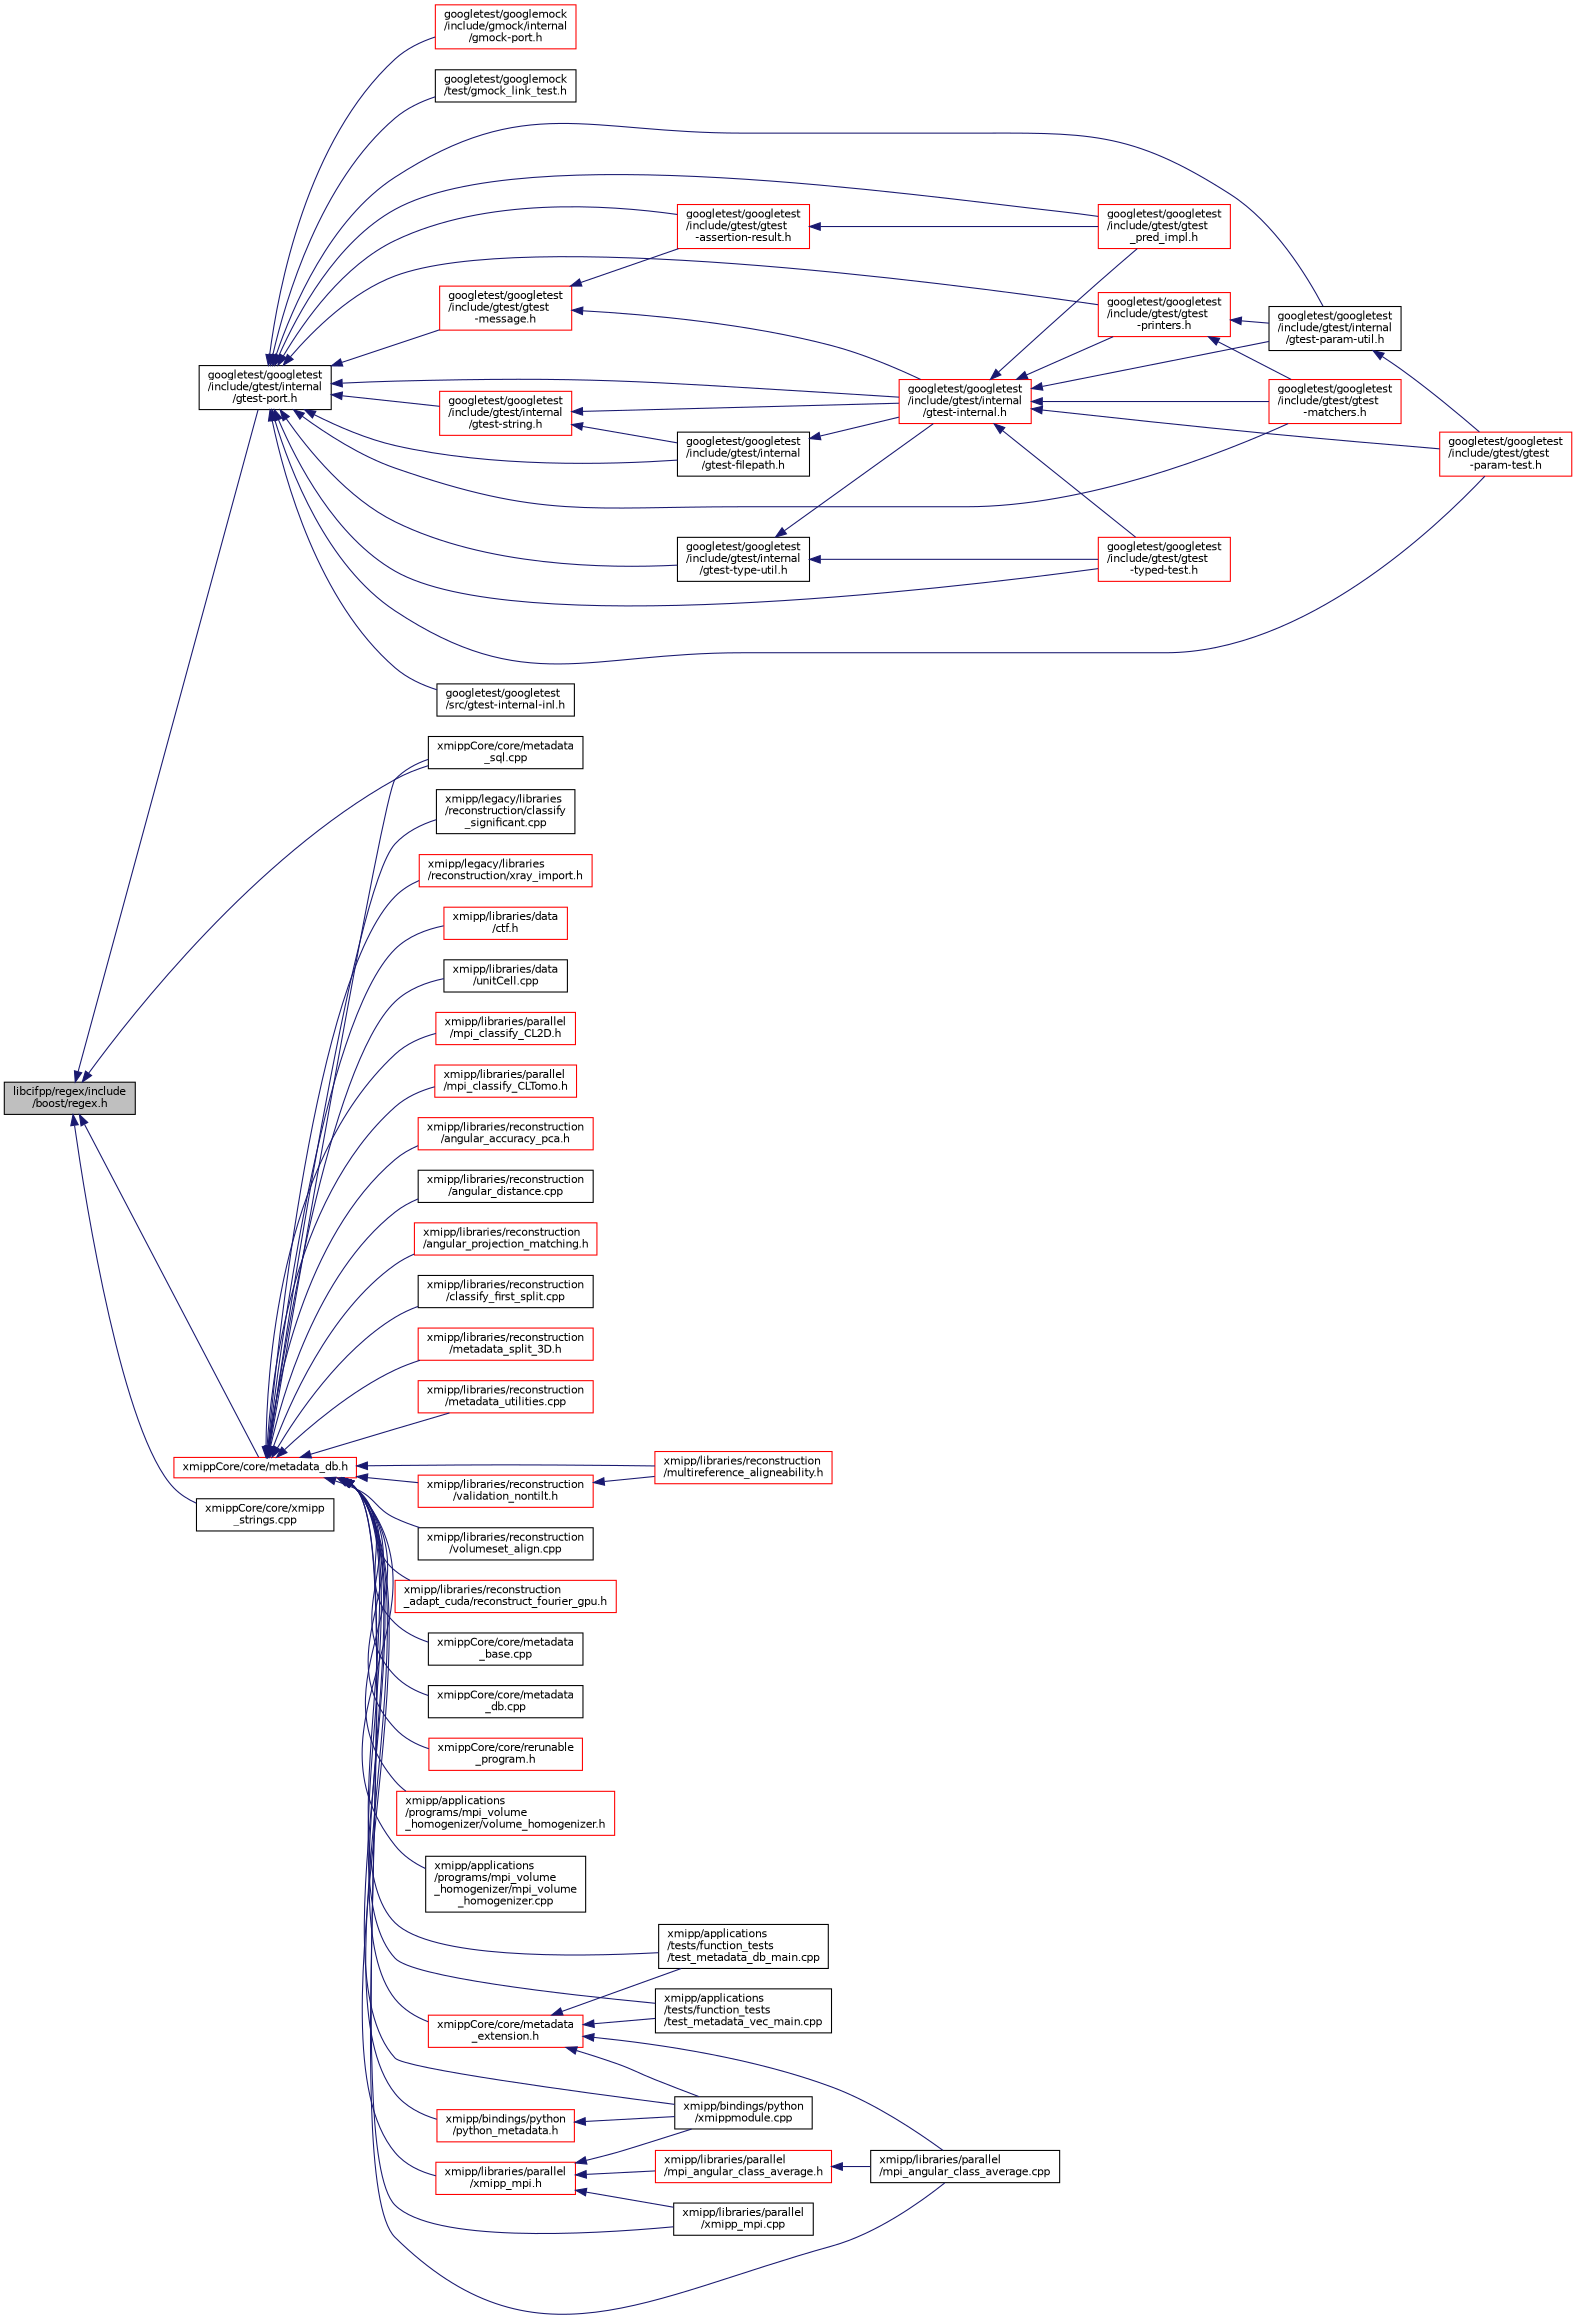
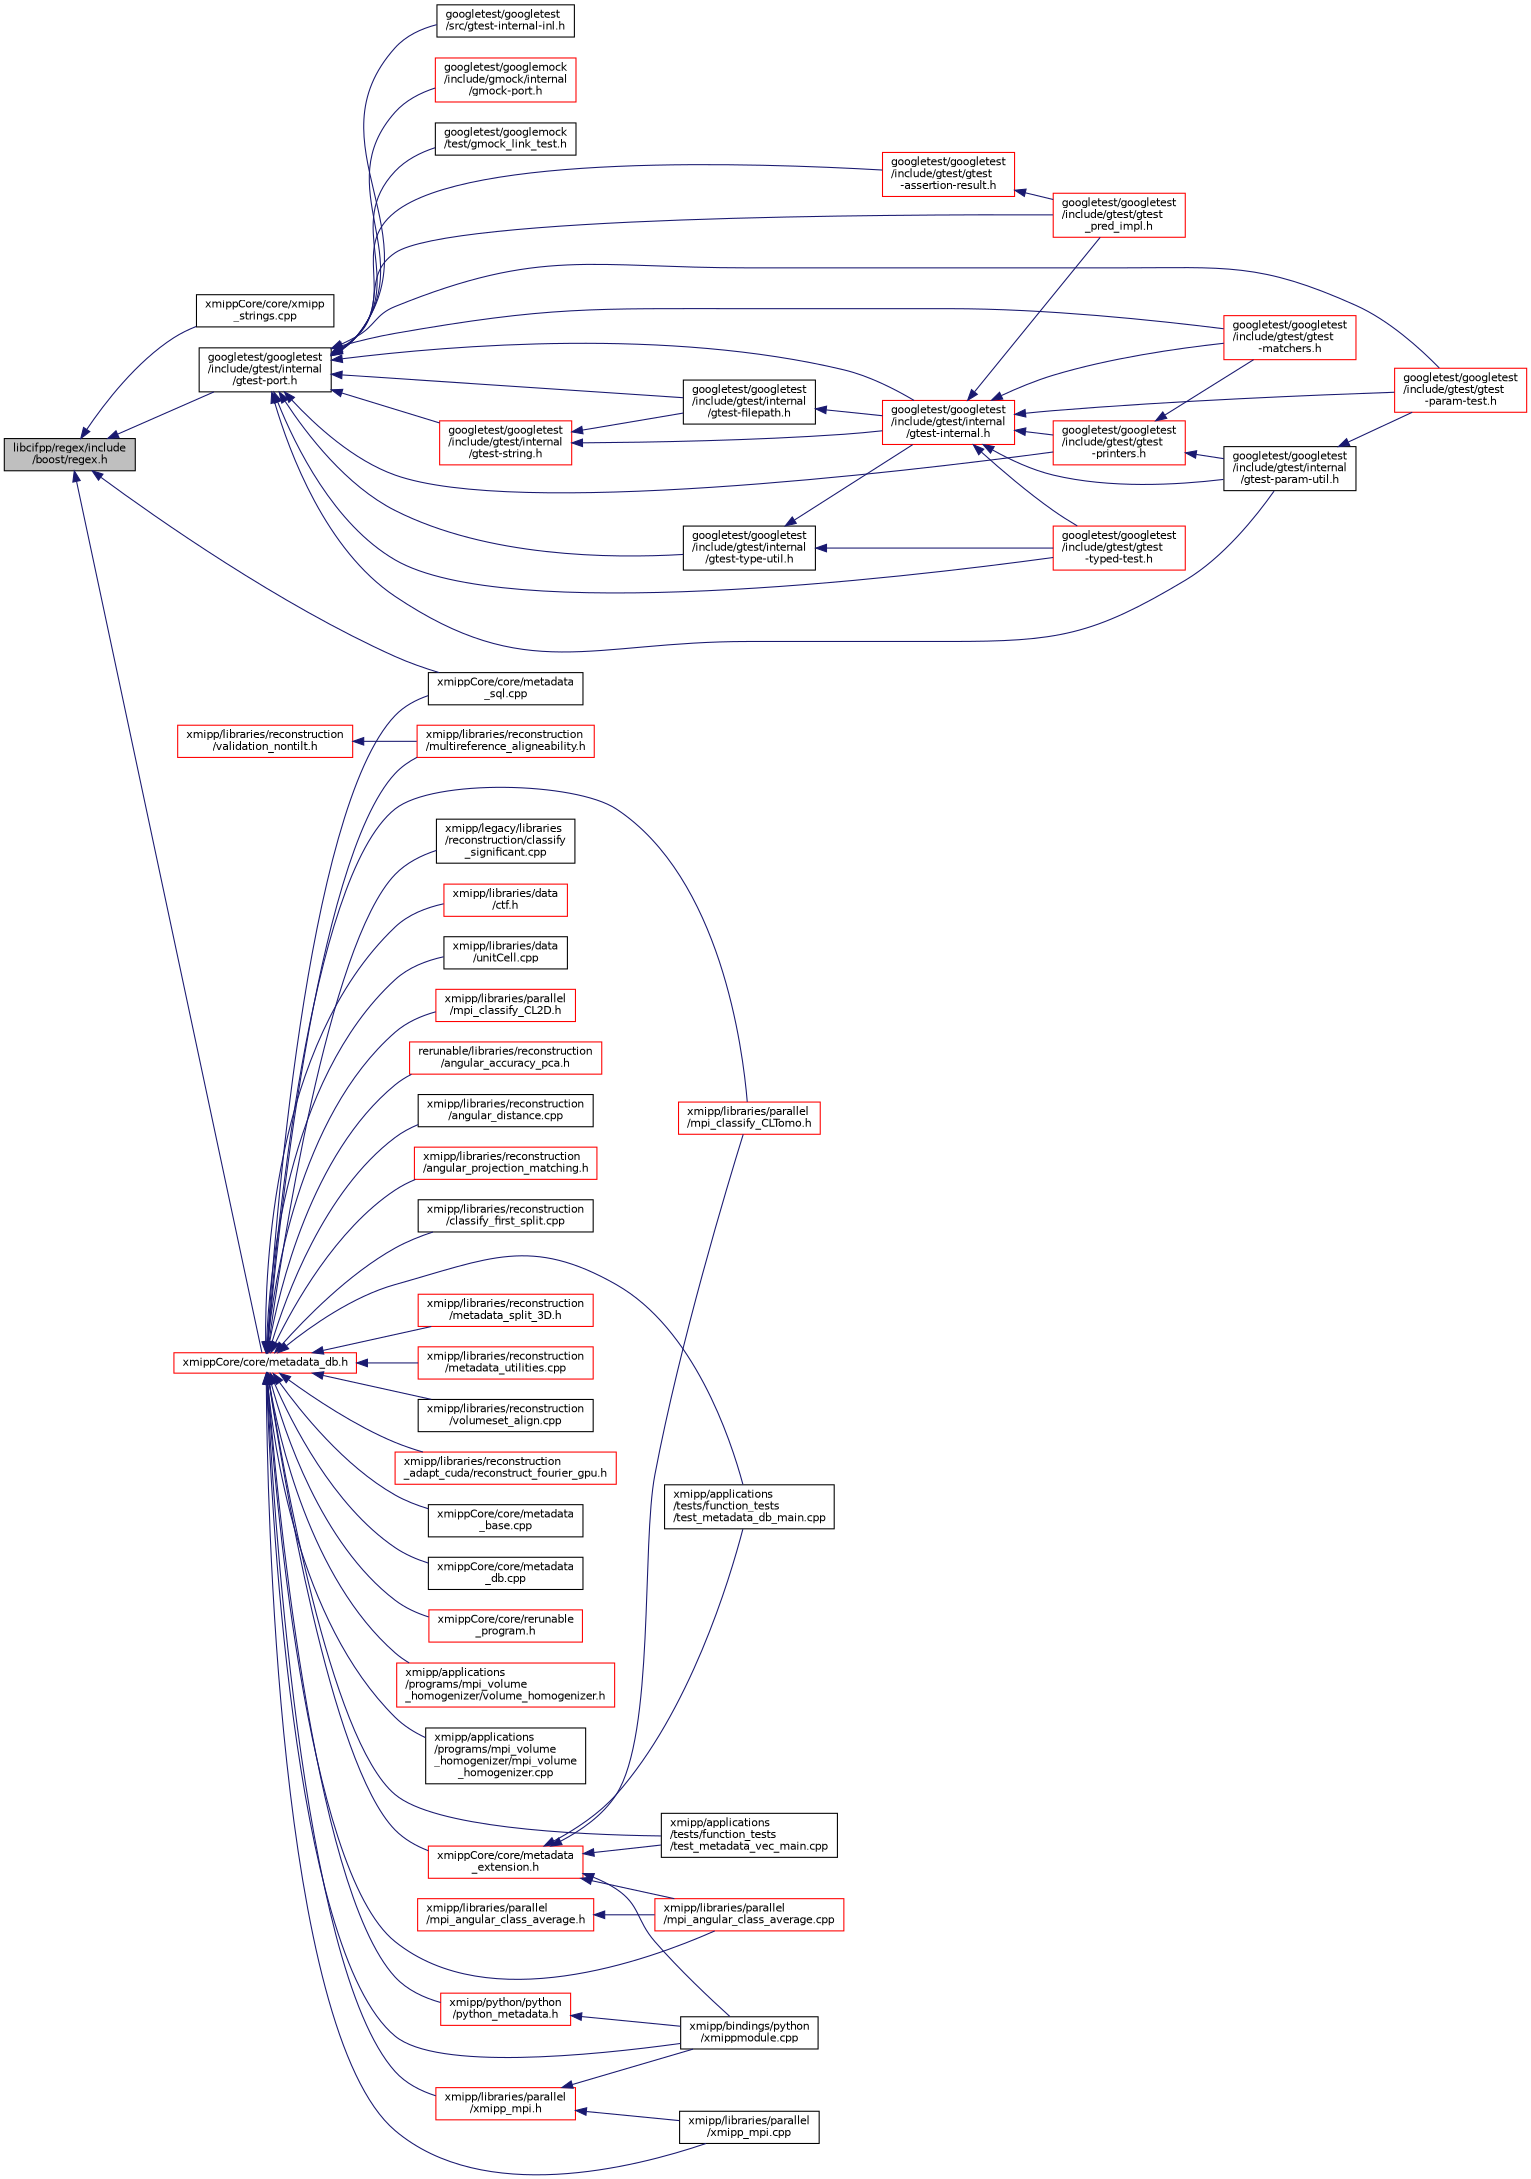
  digraph {
    rankdir=LR
    node [color=red fillcolor=white fontname=Helvetica fontsize=10 shape=record style=filled]
    edge [color=midnightblue dir=back fontname=Helvetica fontsize=10 labelfontname=Helvetica labelfontsize=10 style=solid]
    n1 [color=black fillcolor=grey75 fontcolor=black height=0.2 label="libcifpp/regex/include\l/boost/regex.h" width=0.4]
    n2 [color=black height=0.2 label="googletest/googletest\l/include/gtest/internal\l/gtest-port.h" width=0.4]
    n3 [height=0.2 label="xmippCore/core/metadata_db.h" width=0.4]
    n4 [color=black height=0.2 label="xmippCore/core/metadata\l_sql.cpp" width=0.4]
    n5 [color=black height=0.2 label="xmippCore/core/xmipp\l_strings.cpp" width=0.4]
    n6 [height=0.2 label="googletest/googlemock\l/include/gmock/internal\l/gmock-port.h" width=0.4]
    n7 [color=black height=0.2 label="googletest/googlemock\l/test/gmock_link_test.h" width=0.4]
    n8 [height=0.2 label="googletest/googletest\l/include/gtest/gtest\l-assertion-result.h" width=0.4]
    n9 [height=0.2 label="googletest/googletest\l/include/gtest/gtest\l_pred_impl.h" width=0.4]
    n10 [height=0.2 label="googletest/googletest\l/include/gtest/gtest\l-matchers.h" width=0.4]
-   n11 [height=0.2 label="googletest/googletest\l/include/gtest/gtest\l-message.h" width=0.4]
    n12 [height=0.2 label="googletest/googletest\l/include/gtest/internal\l/gtest-internal.h" width=0.4]
    n13 [height=0.2 label="googletest/googletest\l/include/gtest/gtest\l-param-test.h" width=0.4]
    n14 [height=0.2 label="googletest/googletest\l/include/gtest/gtest\l-printers.h" width=0.4]
    n15 [color=black height=0.2 label="googletest/googletest\l/include/gtest/internal\l/gtest-param-util.h" width=0.4]
    n16 [height=0.2 label="googletest/googletest\l/include/gtest/gtest\l-typed-test.h" width=0.4]
    n17 [color=black height=0.2 label="googletest/googletest\l/include/gtest/internal\l/gtest-filepath.h" width=0.4]
    n18 [height=0.2 label="googletest/googletest\l/include/gtest/internal\l/gtest-string.h" width=0.4]
    n19 [color=black height=0.2 label="googletest/googletest\l/include/gtest/internal\l/gtest-type-util.h" width=0.4]
    n20 [color=black height=0.2 label="googletest/googletest\l/src/gtest-internal-inl.h" width=0.4]
    n21 [height=0.2 label="xmipp/applications\l/programs/mpi_volume\l_homogenizer/volume_homogenizer.h" width=0.4]
    n22 [color=black height=0.2 label="xmipp/applications\l/programs/mpi_volume\l_homogenizer/mpi_volume\l_homogenizer.cpp" width=0.4]
    n23 [color=black height=0.2 label="xmipp/applications\l/tests/function_tests\l/test_metadata_db_main.cpp" width=0.4]
    n24 [color=black height=0.2 label="xmipp/applications\l/tests/function_tests\l/test_metadata_vec_main.cpp" width=0.4]
-   n25 [height=0.2 label="xmipp/bindings/python\l/python_metadata.h" width=0.4]
+   n25 [height=0.2 label="xmipp/python/python\l/python_metadata.h" width=0.4]
    n26 [color=black height=0.2 label="xmipp/bindings/python\l/xmippmodule.cpp" width=0.4]
    n27 [color=black height=0.2 label="xmipp/legacy/libraries\l/reconstruction/classify\l_significant.cpp" width=0.4]
-   n28 [height=0.2 label="xmipp/legacy/libraries\l/reconstruction/xray_import.h" width=0.4]
    n29 [height=0.2 label="xmipp/libraries/data\l/ctf.h" width=0.4]
    n30 [color=black height=0.2 label="xmipp/libraries/data\l/unitCell.cpp" width=0.4]
-   n31 [color=black height=0.2 label="xmipp/libraries/parallel\l/mpi_angular_class_average.cpp" width=0.4]
+   n31 [height=0.2 label="xmipp/libraries/parallel\l/mpi_angular_class_average.cpp" width=0.4]
    n32 [height=0.2 label="xmipp/libraries/parallel\l/mpi_classify_CL2D.h" width=0.4]
    n33 [height=0.2 label="xmipp/libraries/parallel\l/xmipp_mpi.h" width=0.4]
    n34 [height=0.2 label="xmipp/libraries/parallel\l/mpi_classify_CLTomo.h" width=0.4]
    n35 [color=black height=0.2 label="xmipp/libraries/parallel\l/xmipp_mpi.cpp" width=0.4]
-   n36 [height=0.2 label="xmipp/libraries/reconstruction\l/angular_accuracy_pca.h" width=0.4]
+   n36 [height=0.2 label="rerunable/libraries/reconstruction\l/angular_accuracy_pca.h" width=0.4]
    n37 [color=black height=0.2 label="xmipp/libraries/reconstruction\l/angular_distance.cpp" width=0.4]
    n38 [height=0.2 label="xmipp/libraries/reconstruction\l/angular_projection_matching.h" width=0.4]
    n39 [color=black height=0.2 label="xmipp/libraries/reconstruction\l/classify_first_split.cpp" width=0.4]
    n40 [height=0.2 label="xmipp/libraries/reconstruction\l/metadata_split_3D.h" width=0.4]
    n41 [height=0.2 label="xmipp/libraries/reconstruction\l/metadata_utilities.cpp" width=0.4]
    n42 [height=0.2 label="xmipp/libraries/reconstruction\l/validation_nontilt.h" width=0.4]
    n43 [height=0.2 label="xmipp/libraries/reconstruction\l/multireference_aligneability.h" width=0.4]
    n44 [color=black height=0.2 label="xmipp/libraries/reconstruction\l/volumeset_align.cpp" width=0.4]
    n45 [height=0.2 label="xmipp/libraries/reconstruction\l_adapt_cuda/reconstruct_fourier_gpu.h" width=0.4]
    n46 [height=0.2 label="xmippCore/core/metadata\l_extension.h" width=0.4]
    n47 [color=black height=0.2 label="xmippCore/core/metadata\l_base.cpp" width=0.4]
    n48 [color=black height=0.2 label="xmippCore/core/metadata\l_db.cpp" width=0.4]
    n49 [height=0.2 label="xmippCore/core/rerunable\l_program.h" width=0.4]
    n50 [height=0.2 label="xmipp/libraries/parallel\l/mpi_angular_class_average.h" width=0.4]
    n1 -> n2
    n1 -> n3
    n1 -> n4
    n1 -> n5
    n2 -> n6
    n2 -> n7
    n2 -> n8
    n2 -> n9
    n2 -> n10
-   n2 -> n11
    n2 -> n12
    n2 -> n13
    n2 -> n14
    n2 -> n15
    n2 -> n16
    n2 -> n17
    n2 -> n18
    n2 -> n19
    n2 -> n20
    n3 -> n4
    n3 -> n21
    n3 -> n22
    n3 -> n23
    n3 -> n24
    n3 -> n25
    n3 -> n26
    n3 -> n27
-   n3 -> n28
    n3 -> n29
    n3 -> n30
    n3 -> n31
    n3 -> n32
    n3 -> n33
    n3 -> n34
    n3 -> n35
    n3 -> n36
    n3 -> n37
    n3 -> n38
    n3 -> n39
    n3 -> n40
    n3 -> n41
-   n3 -> n42
    n3 -> n43
    n3 -> n44
    n3 -> n45
    n3 -> n46
    n3 -> n47
    n3 -> n48
    n3 -> n49
    n8 -> n9
-   n11 -> n8
-   n11 -> n12
    n12 -> n9
    n12 -> n10
    n12 -> n13
    n12 -> n14
    n12 -> n15
    n12 -> n16
    n14 -> n10
    n14 -> n15
    n15 -> n13
    n17 -> n12
    n18 -> n12
    n18 -> n17
    n19 -> n12
    n19 -> n16
    n25 -> n26
    n33 -> n26
    n33 -> n35
-   n33 -> n50
    n42 -> n43
    n46 -> n23
    n46 -> n24
    n46 -> n26
    n46 -> n31
+   n46 -> n34
    n50 -> n31
  }
